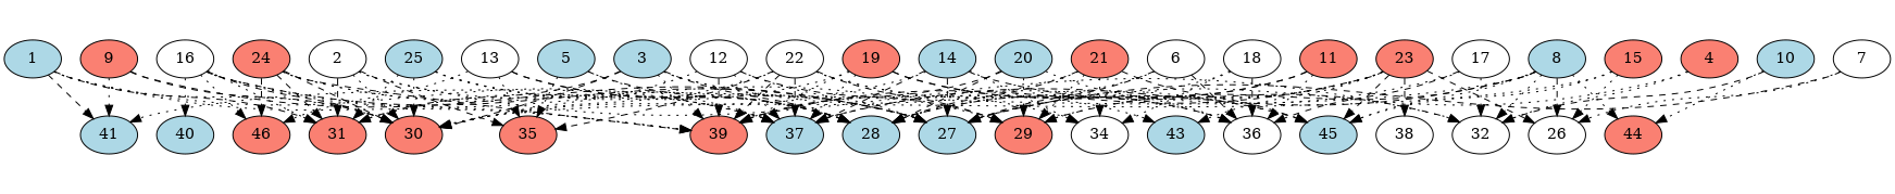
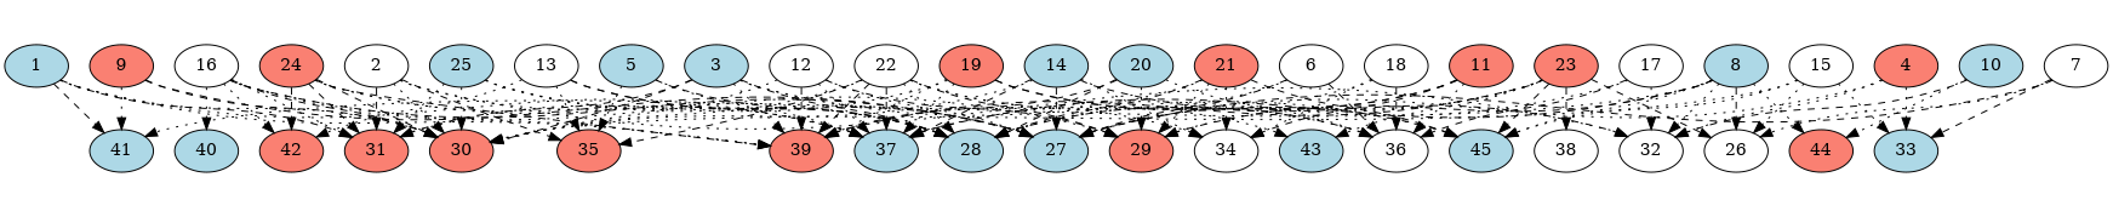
  digraph {
    node [alpha=0.16 fillcolor=lightblue style=filled]
    edge [style=dotted]
    1 [alpha=0.08 expect_size=38776832]
    30 [alpha=0.11 expect_size=14576640 fillcolor=salmon]
    31 [alpha=0.05 expect_size=29918208 fillcolor=salmon]
    37 [alpha=0.18 expect_size=38088704]
    39 [alpha=0.08 expect_size=24262656 fillcolor=salmon]
    41 [alpha=0.03 expect_size=19202048]
    2 [alpha=0.09 expect_size=25171968 fillcolor=white]
    32 [alpha=0.17 expect_size=46990336 fillcolor=white]
    35 [alpha=0.01 expect_size=45400064 fillcolor=salmon]
    3 [alpha=0.02 expect_size=5250048]
    28 [alpha=0.03 expect_size=24322048]
    34 [alpha=0.09 expect_size=51748864 fillcolor=white]
    45 [expect_size=40449024]
    4 [alpha=0.12 expect_size=11199488 fillcolor=salmon]
    27 [alpha=0.11 expect_size=29774848]
+   33 [alpha=0.18 expect_size=38536192]
    5 [expect_size=11282432]
    6 [alpha=0.01 expect_size=51193856 fillcolor=white]
    36 [alpha=0.10 expect_size=25529344 fillcolor=white]
    7 [alpha=0.09 expect_size=33349632 fillcolor=white]
    26 [alpha=0.05 expect_size=18728960 fillcolor=white]
    8 [alpha=0.10 expect_size=20617216]
    29 [alpha=0.07 expect_size=14616576 fillcolor=salmon]
    44 [alpha=0.10 expect_size=20013056 fillcolor=salmon]
    9 [alpha=0.02 expect_size=33332224 fillcolor=salmon]
    10 [alpha=0.07 expect_size=50762752]
    11 [alpha=0.06 expect_size=30435328 fillcolor=salmon]
    12 [alpha=0.19 expect_size=49526784 fillcolor=white]
    13 [alpha=0.12 expect_size=23787520 fillcolor=white]
-   42 [expect_size=30220288 fillcolor=salmon label=46]
+   42 [expect_size=30220288 fillcolor=salmon]
    14 [alpha=0.14 expect_size=28357632]
-   15 [alpha=0.08 expect_size=8995840 fillcolor=salmon]
+   15 [alpha=0.08 expect_size=8995840 fillcolor=white]
    16 [alpha=0.05 expect_size=45943808 fillcolor=white]
    40 [alpha=0.02 expect_size=41342976]
    17 [alpha=0.18 expect_size=49295360 fillcolor=white]
    18 [expect_size=24105984 fillcolor=white]
    19 [alpha=0.20 expect_size=48167936 fillcolor=salmon]
    20 [alpha=0.07 expect_size=51758080]
    21 [alpha=0.07 expect_size=20874240 fillcolor=salmon]
    22 [expect_size=35497984 fillcolor=white]
    43 [alpha=0.01 expect_size=24308736]
    23 [alpha=0.06 expect_size=33089536 fillcolor=salmon]
    38 [alpha=0.14 expect_size=16813056 fillcolor=white]
    24 [alpha=0.17 expect_size=13411328 fillcolor=salmon]
    25 [alpha=0.12 expect_size=47563776]
    1 -> 30
    1 -> 31 [style=dashed]
    1 -> 37
    1 -> 39
    1 -> 41 [style=dashed]
    2 -> 30
    2 -> 31 [style=dashed]
    2 -> 37
    2 -> 32
    2 -> 35 [style=dashed]
    3 -> 30 [style=dashed]
    3 -> 31 [style=dashed]
    3 -> 39
    3 -> 28 [style=dashed]
    3 -> 34
    3 -> 45
    4 -> 32
    4 -> 27
+   4 -> 33
    5 -> 37
    5 -> 35
    5 -> 28 [style=dashed]
    6 -> 28
    6 -> 27 [style=dashed]
    6 -> 36 [style=dashed]
    7 -> 27 [style=dashed]
+   7 -> 33 [style=dashed]
    7 -> 26
    8 -> 37 [style=dashed]
    8 -> 41
    8 -> 32
    8 -> 45
    8 -> 26 [style=dashed]
    8 -> 29 [style=dashed]
    8 -> 44
    9 -> 30 [style=dashed]
    9 -> 41
    9 -> 27 [style=dashed]
    10 -> 32 [style=dashed]
    10 -> 44
    11 -> 28 [style=dashed]
+   11 -> 34 [style=dashed]
    11 -> 27 [style=dashed]
    11 -> 36
    12 -> 30
    12 -> 37
    12 -> 39 [style=dashed]
    12 -> 27
    12 -> 29 [style=dashed]
    13 -> 35
    13 -> 28 [style=dashed]
    13 -> 27 [style=dashed]
    13 -> 42
    14 -> 30
    14 -> 37 [style=dashed]
    14 -> 32 [style=dashed]
    14 -> 34
    14 -> 27 [style=dashed]
    15 -> 30
    15 -> 45
+   15 -> 33
    15 -> 26
    16 -> 30 [style=dashed]
    16 -> 31
    16 -> 39
    16 -> 27 [style=dashed]
    16 -> 29
    16 -> 42
    16 -> 40
    17 -> 37
    17 -> 32
    17 -> 36 [style=dashed]
    18 -> 37
    18 -> 34
    18 -> 36 [style=dashed]
    19 -> 31
    19 -> 37
    19 -> 39
    19 -> 45 [style=dashed]
    19 -> 36 [style=dashed]
    20 -> 39 [style=dashed]
    20 -> 28 [style=dashed]
    20 -> 36
    20 -> 29
    21 -> 39
    21 -> 28 [style=dashed]
    21 -> 34
    21 -> 45 [style=dashed]
    21 -> 29
    22 -> 30
    22 -> 37 [style=dashed]
    22 -> 39 [style=dashed]
    22 -> 35 [style=dashed]
+   22 -> 28
    22 -> 36
    22 -> 29 [style=dashed]
    22 -> 43
    23 -> 39 [style=dashed]
    23 -> 28
    23 -> 45 [style=dashed]
    23 -> 27
    23 -> 26 [style=dashed]
    23 -> 29
    23 -> 43
    23 -> 38 [style=dashed]
    24 -> 30 [style=dashed]
    24 -> 31 [style=dashed]
    24 -> 37
    24 -> 39 [style=dashed]
    24 -> 28
    24 -> 42 [style=dashed]
    25 -> 30
    25 -> 31
    25 -> 37
    25 -> 28
    25 -> 27
  }
